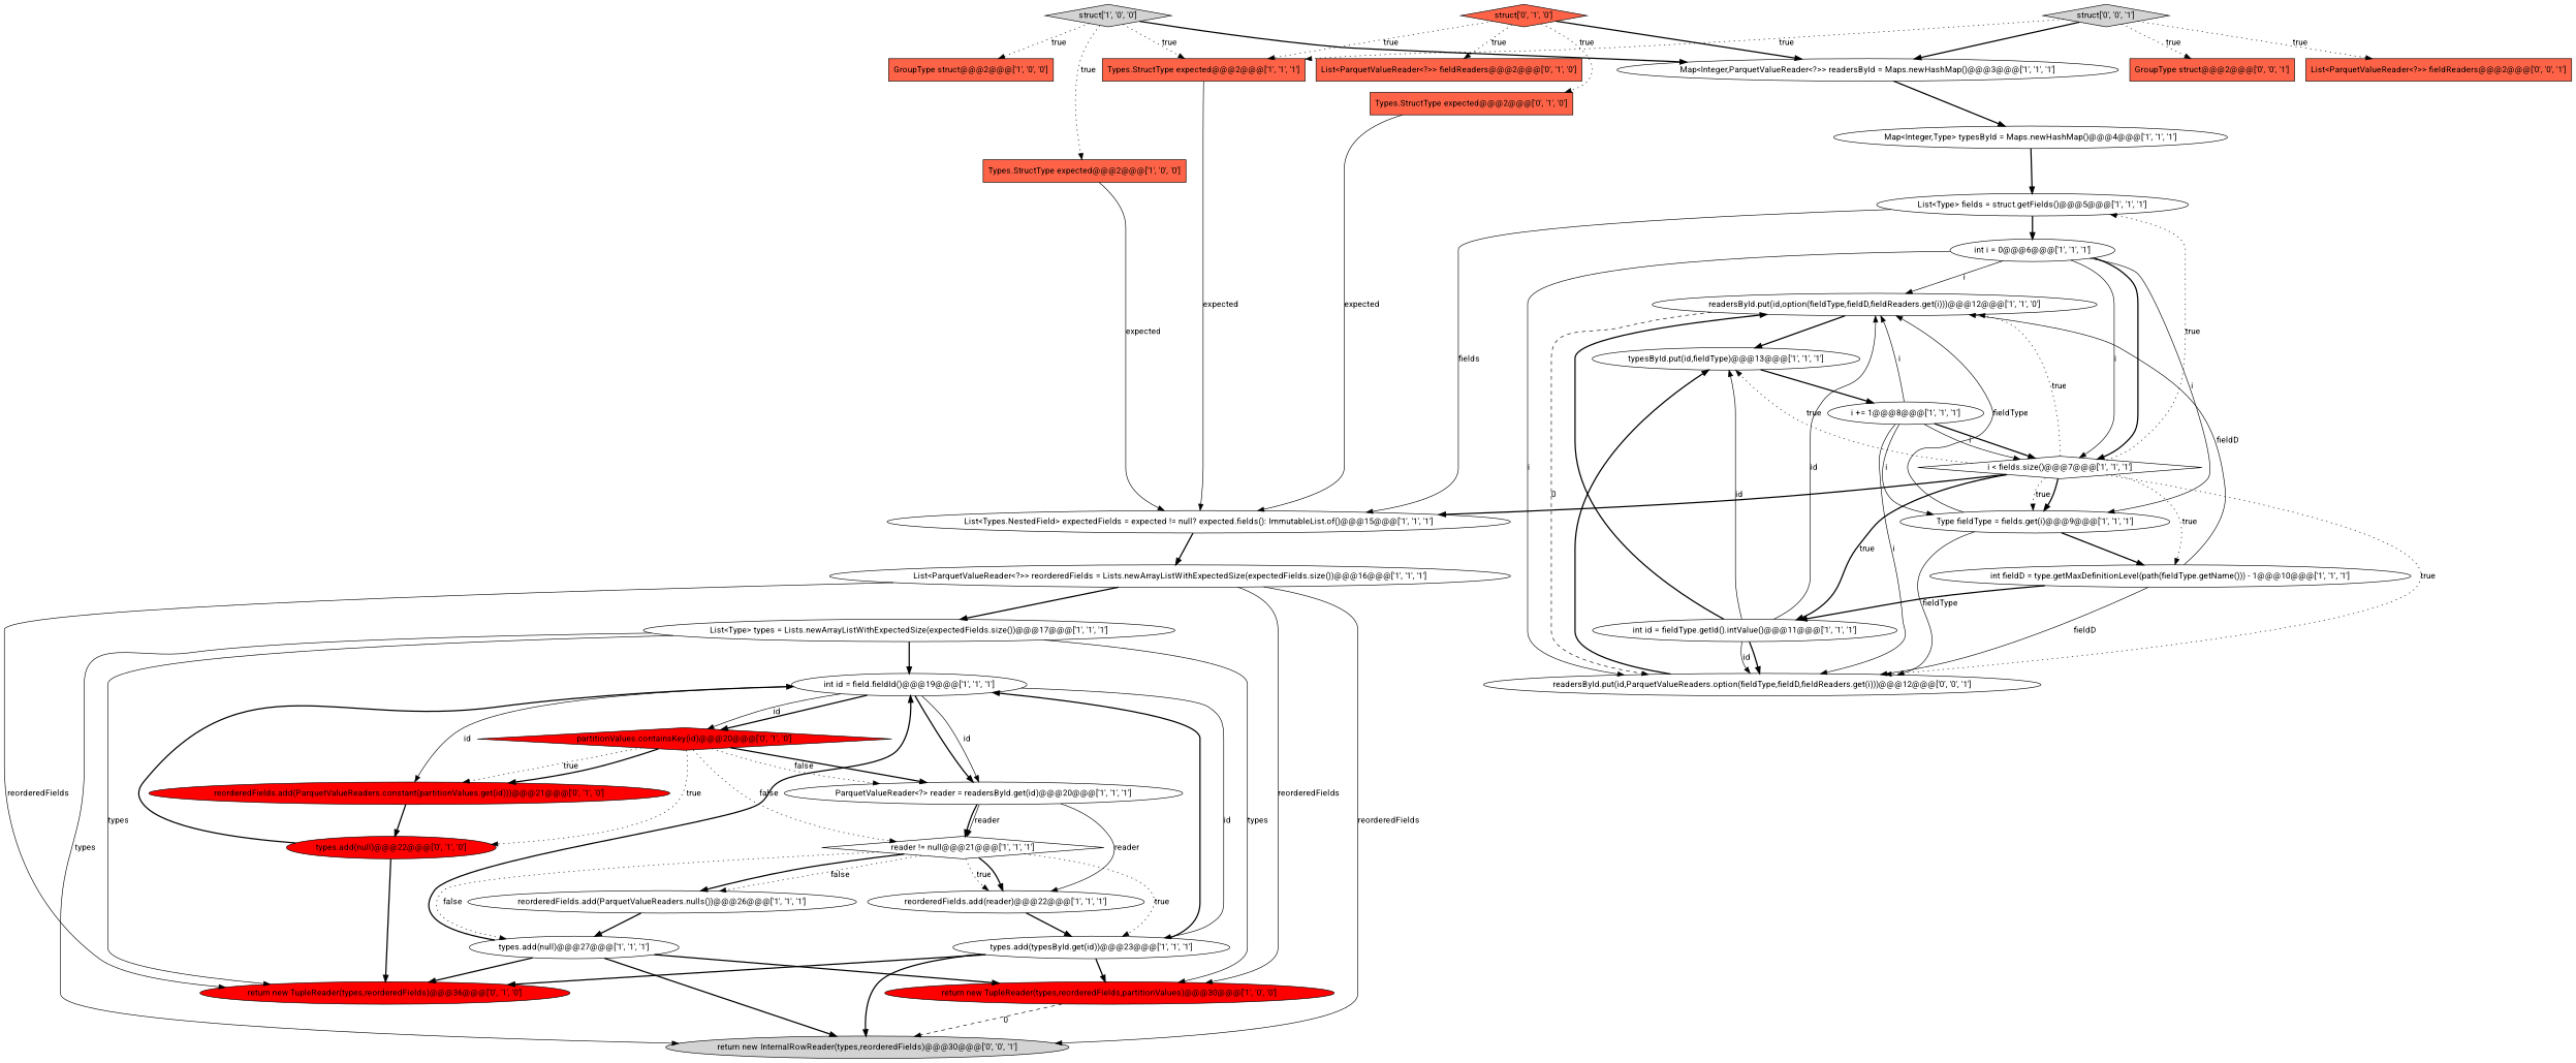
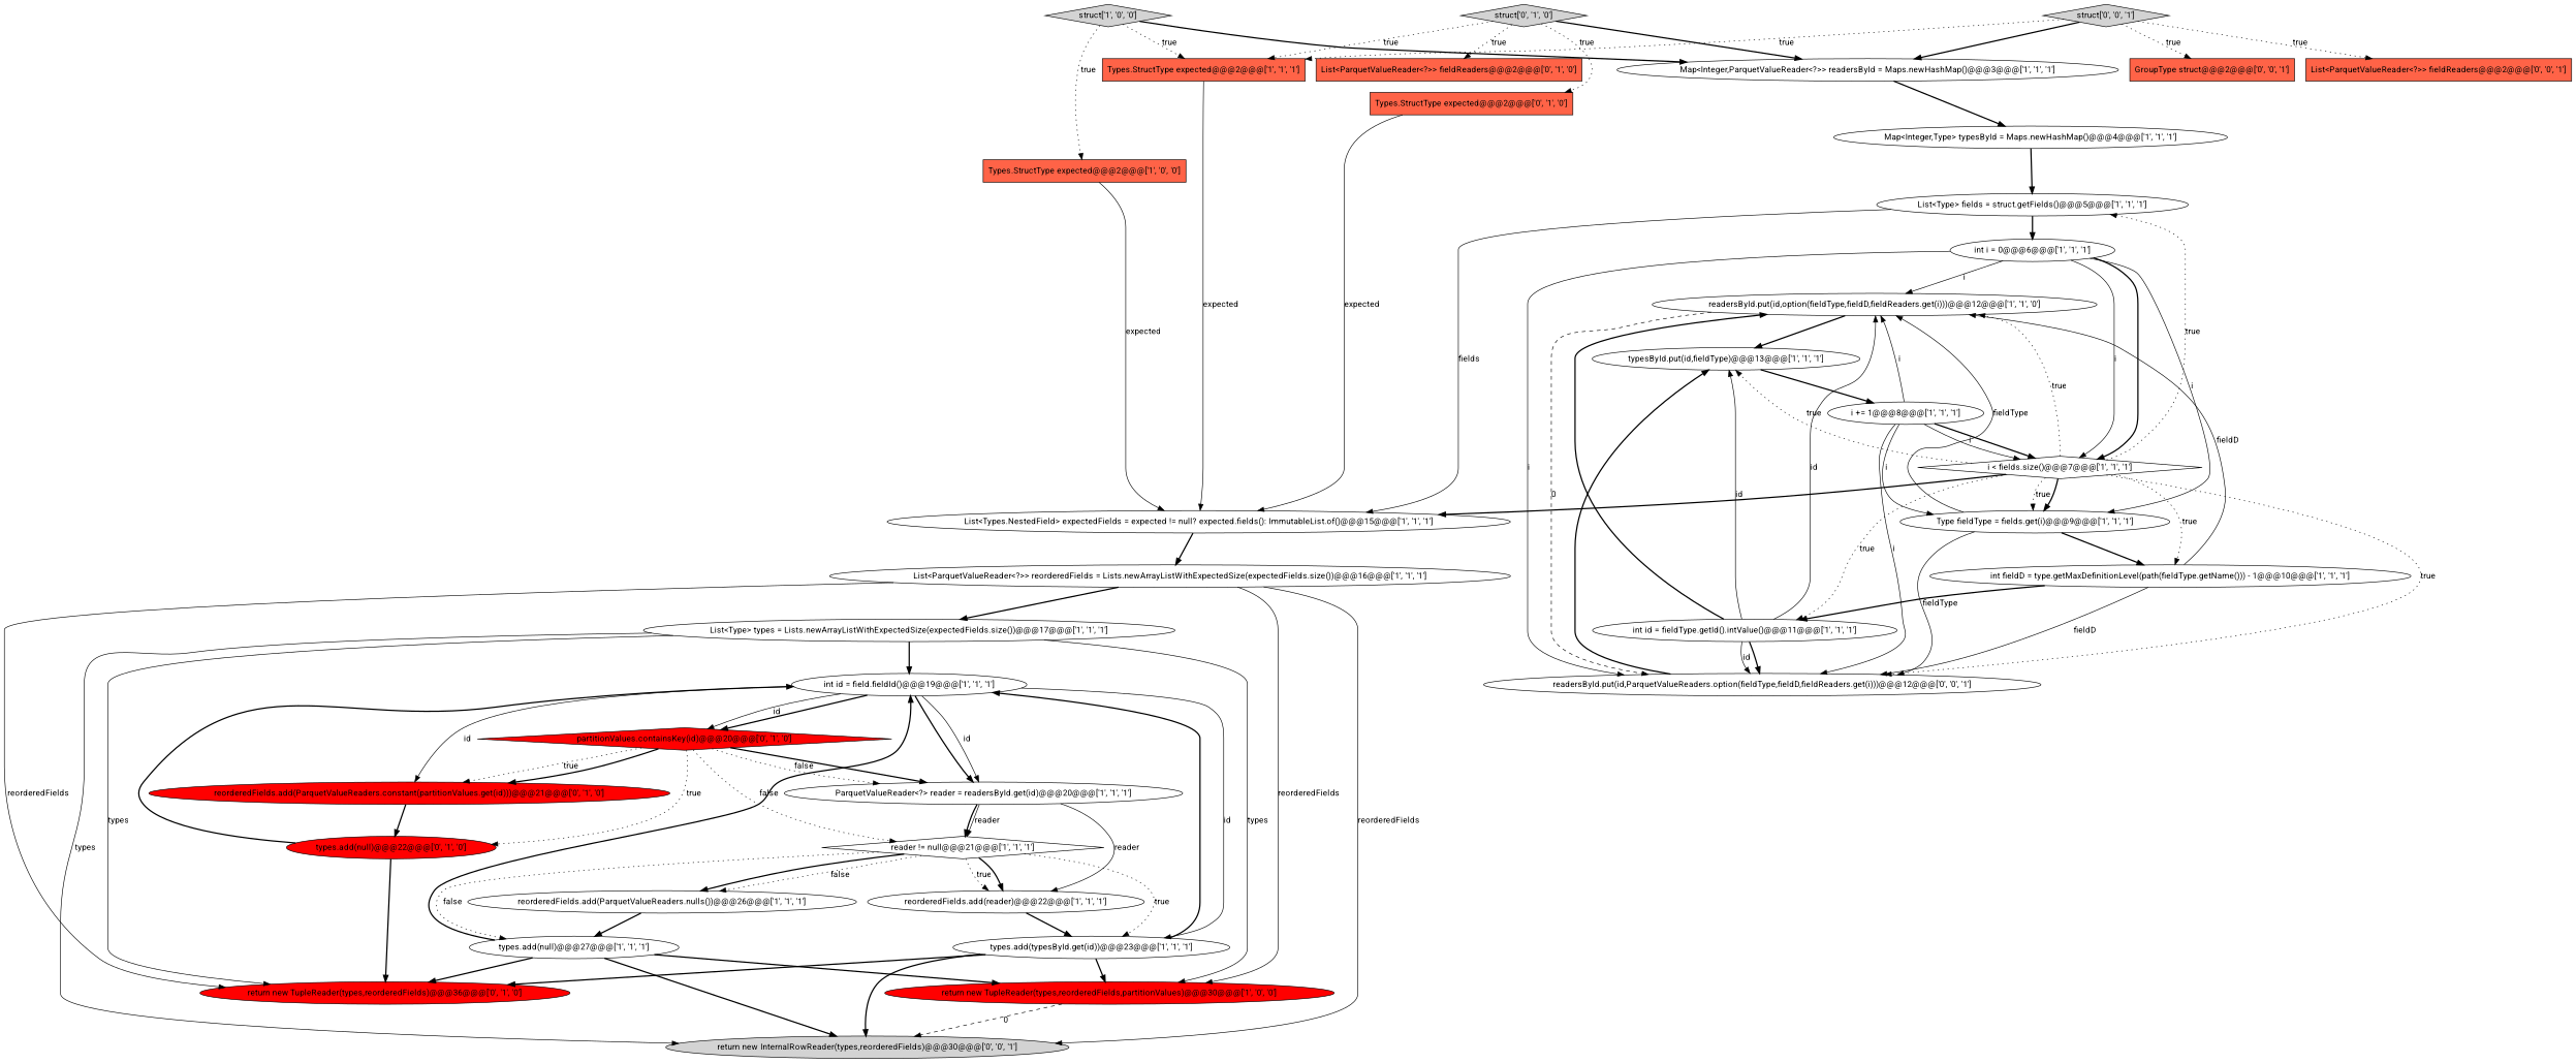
  digraph {
    fontname=Roboto
    node [fillcolor=white fontname=Roboto shape=ellipse style=filled]
    edge [fontname=Roboto style=bold]
    n1 [fillcolor=tomato label="List<ParquetValueReader<?>> fieldReaders@@@2@@@['0', '1', '0']" shape=box]
    n2 [label="readersById.put(id,option(fieldType,fieldD,fieldReaders.get(i)))@@@12@@@['1', '1', '0']"]
    n3 [label="typesById.put(id,fieldType)@@@13@@@['1', '1', '1']"]
    n4 [label="readersById.put(id,ParquetValueReaders.option(fieldType,fieldD,fieldReaders.get(i)))@@@12@@@['0', '0', '1']"]
    n5 [label="i += 1@@@8@@@['1', '1', '1']"]
    n6 [label="i < fields.size()@@@7@@@['1', '1', '1']" shape=diamond]
    n7 [label="List<Types.NestedField> expectedFields = expected != null? expected.fields(): ImmutableList.of()@@@15@@@['1', '1', '1']"]
    n8 [label="int id = fieldType.getId().intValue()@@@11@@@['1', '1', '1']"]
    n9 [label="Type fieldType = fields.get(i)@@@9@@@['1', '1', '1']"]
    n10 [label="int fieldD = type.getMaxDefinitionLevel(path(fieldType.getName())) - 1@@@10@@@['1', '1', '1']"]
    n11 [label="List<Type> fields = struct.getFields()@@@5@@@['1', '1', '1']"]
    n12 [label="List<ParquetValueReader<?>> reorderedFields = Lists.newArrayListWithExpectedSize(expectedFields.size())@@@16@@@['1', '1', '1']"]
    n13 [label="Map<Integer,ParquetValueReader<?>> readersById = Maps.newHashMap()@@@3@@@['1', '1', '1']"]
    n14 [label="Map<Integer,Type> typesById = Maps.newHashMap()@@@4@@@['1', '1', '1']"]
    n15 [fillcolor=red label="return new TupleReader(types,reorderedFields)@@@36@@@['0', '1', '0']"]
    n16 [fillcolor=lightgray label="return new InternalRowReader(types,reorderedFields)@@@30@@@['0', '0', '1']"]
    n17 [fillcolor=red label="return new TupleReader(types,reorderedFields,partitionValues)@@@30@@@['1', '0', '0']"]
    n18 [label="List<Type> types = Lists.newArrayListWithExpectedSize(expectedFields.size())@@@17@@@['1', '1', '1']"]
    n19 [label="reorderedFields.add(ParquetValueReaders.nulls())@@@26@@@['1', '1', '1']"]
    n20 [label="types.add(null)@@@27@@@['1', '1', '1']"]
    n21 [label="int id = field.fieldId()@@@19@@@['1', '1', '1']"]
-   n22 [fillcolor=tomato label="GroupType struct@@@2@@@['1', '0', '0']" shape=box]
    n23 [label="int i = 0@@@6@@@['1', '1', '1']"]
    n24 [fillcolor=red label="partitionValues.containsKey(id)@@@20@@@['0', '1', '0']" shape=diamond]
    n25 [fillcolor=red label="types.add(null)@@@22@@@['0', '1', '0']"]
    n26 [fillcolor=red label="reorderedFields.add(ParquetValueReaders.constant(partitionValues.get(id)))@@@21@@@['0', '1', '0']"]
    n27 [label="reader != null@@@21@@@['1', '1', '1']" shape=diamond]
    n28 [label="ParquetValueReader<?> reader = readersById.get(id)@@@20@@@['1', '1', '1']"]
    n29 [label="types.add(typesById.get(id))@@@23@@@['1', '1', '1']"]
    n30 [label="reorderedFields.add(reader)@@@22@@@['1', '1', '1']"]
-   n31 [fillcolor=tomato label="struct['0', '1', '0']" shape=diamond]
+   n31 [fillcolor=lightgray label="struct['0', '1', '0']" shape=diamond]
    n32 [fillcolor=tomato label="Types.StructType expected@@@2@@@['0', '1', '0']" shape=box]
    n33 [fillcolor=tomato label="Types.StructType expected@@@2@@@['1', '1', '1']" shape=box]
    n34 [fillcolor=lightgray label="struct['1', '0', '0']" shape=diamond]
    n35 [fillcolor=tomato label="Types.StructType expected@@@2@@@['1', '0', '0']" shape=box]
    n36 [fillcolor=tomato label="GroupType struct@@@2@@@['0', '0', '1']" shape=box]
    n37 [fillcolor=lightgray label="struct['0', '0', '1']" shape=diamond]
    n38 [fillcolor=tomato label="List<ParquetValueReader<?>> fieldReaders@@@2@@@['0', '0', '1']" shape=box]
    n2 -> n3
    n2 -> n4 [label=0 style=dashed]
    n3 -> n5
    n4 -> n3
    n5 -> n2 [label=i style=solid]
    n5 -> n4 [label=i style=solid]
    n5 -> n6
    n5 -> n6 [label=i style=solid]
    n5 -> n9 [label=i style=solid]
    n6 -> n2 [label=true style=dotted]
    n6 -> n3 [label=true style=dotted]
    n6 -> n4 [label=true style=dotted]
    n6 -> n7
-   n6 -> n8 [label=true]
+   n6 -> n8 [label=true style=dotted]
    n6 -> n9 [label=true style=dotted]
    n6 -> n9
    n6 -> n10 [label=true style=dotted]
    n6 -> n11 [label=true style=dotted]
    n7 -> n12
    n8 -> n2
    n8 -> n2 [label=id style=solid]
    n8 -> n3 [label=id style=solid]
    n8 -> n4
    n8 -> n4 [label=id style=solid]
    n9 -> n2 [label=fieldType style=solid]
    n9 -> n4 [label=fieldType style=solid]
    n9 -> n10
    n10 -> n2 [label=fieldD style=solid]
    n10 -> n4 [label=fieldD style=solid]
    n10 -> n8
    n11 -> n7 [label=fields style=solid]
    n11 -> n23
    n12 -> n15 [label=reorderedFields style=solid]
    n12 -> n16 [label=reorderedFields style=solid]
    n12 -> n17 [label=reorderedFields style=solid]
    n12 -> n18
    n13 -> n14
    n14 -> n11
    n17 -> n16 [label=0 style=dashed]
    n18 -> n15 [label=types style=solid]
    n18 -> n16 [label=types style=solid]
    n18 -> n17 [label=types style=solid]
    n18 -> n21
    n19 -> n20
    n20 -> n15
    n20 -> n16
    n20 -> n17
    n20 -> n21
    n21 -> n24
    n21 -> n24 [label=id style=solid]
    n21 -> n26 [label=id style=solid]
    n21 -> n28
    n21 -> n28 [label=id style=solid]
    n21 -> n29 [label=id style=solid]
    n23 -> n2 [label=i style=solid]
    n23 -> n4 [label=i style=solid]
    n23 -> n6
    n23 -> n6 [label=i style=solid]
    n23 -> n9 [label=i style=solid]
    n24 -> n25 [label=true style=dotted]
    n24 -> n26 [label=true style=dotted]
    n24 -> n26
    n24 -> n27 [label=false style=dotted]
    n24 -> n28
    n24 -> n28 [label=false style=dotted]
    n25 -> n15
    n25 -> n21
    n26 -> n25
    n27 -> n19 [label=false style=dotted]
    n27 -> n19
    n27 -> n20 [label=false style=dotted]
    n27 -> n29 [label=true style=dotted]
    n27 -> n30 [label=true style=dotted]
    n27 -> n30
    n28 -> n27 [label=reader style=solid]
    n28 -> n27
    n28 -> n30 [label=reader style=solid]
    n29 -> n15
    n29 -> n16
    n29 -> n17
    n29 -> n21
    n30 -> n29
    n31 -> n1 [label=true style=dotted]
    n31 -> n13
    n31 -> n32 [label=true style=dotted]
    n31 -> n33 [label=true style=dotted]
    n32 -> n7 [label=expected style=solid]
    n33 -> n7 [label=expected style=solid]
    n34 -> n13
-   n34 -> n22 [label=true style=dotted]
    n34 -> n33 [label=true style=dotted]
    n34 -> n35 [label=true style=dotted]
    n35 -> n7 [label=expected style=solid]
    n37 -> n13
    n37 -> n33 [label=true style=dotted]
    n37 -> n36 [label=true style=dotted]
    n37 -> n38 [label=true style=dotted]
  }
